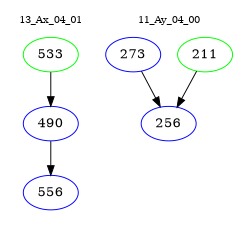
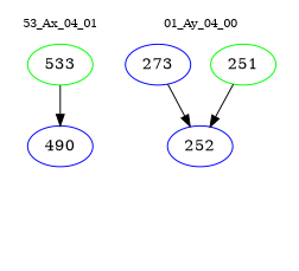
  digraph {
    node [color=blue]
    edge [color=black]
    n1 [color=green label=533]
    n2 [label=490]
-   n3 [label=556]
-   n4 [color=green label=211]
-   n5 [label=256]
+   n4 [color=green label=251]
+   n5 [label=252]
    n6 [label=273]
    subgraph cluster_1 {
      color=white
      fontsize=10
-     label="13_Ax_04_01"
+     label="53_Ax_04_01"
      n1
      n2
-     n3
    }
    subgraph cluster_2 {
      color=white
      fontsize=10
-     label="11_Ay_04_00"
+     label="01_Ay_04_00"
      n4
      n5
      n6
    }
    n1 -> n2
-   n2 -> n3
    n4 -> n5
    n6 -> n5
  }
